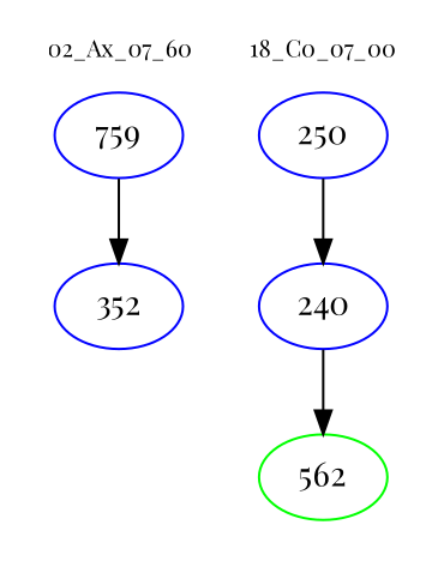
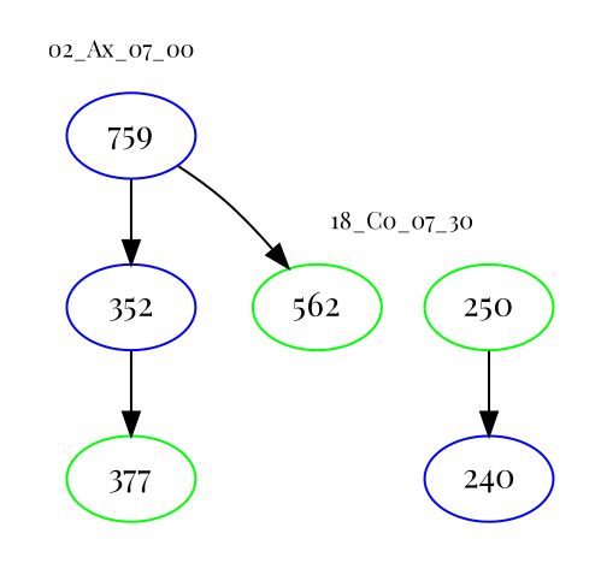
  digraph {
    fontname="Playfair Display"
    node [color=blue fontname="Playfair Display"]
    edge [color=black fontname="Playfair Display"]
    n1 [label=759]
    n2 [label=352]
-   n4 [label=250]
+   n3 [color=green label=377]
+   n4 [color=green label=250]
    n5 [label=240]
    n6 [color=green label=562]
    subgraph cluster_1 {
      color=white
      fontsize=10
-     label="02_Ax_07_60"
+     label="02_Ax_07_00"
      n1
      n2
+     n3
    }
    subgraph cluster_2 {
      color=white
      fontsize=10
-     label="18_C0_07_00"
+     label="18_C0_07_30"
      n4
      n5
      n6
    }
    n1 -> n2
+   n2 -> n3
    n4 -> n5
-   n5 -> n6
+   n1 -> n6
  }
